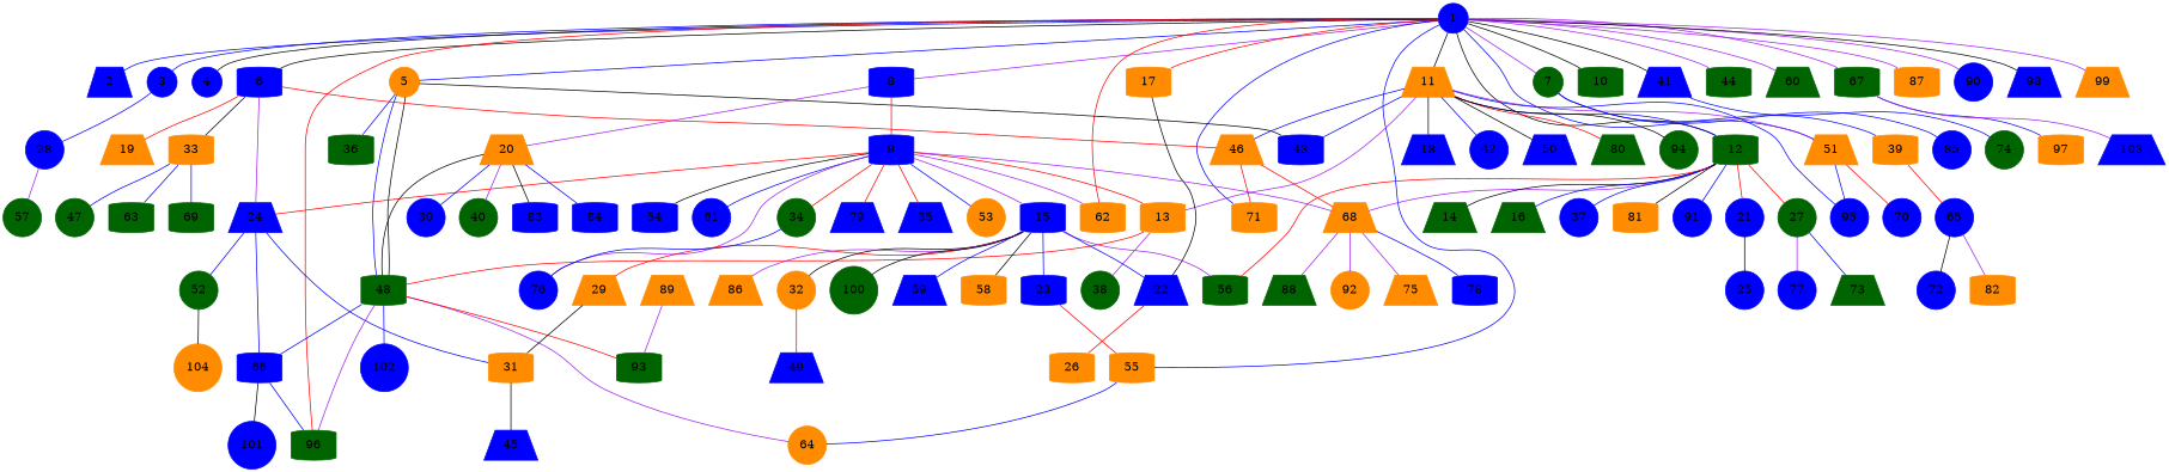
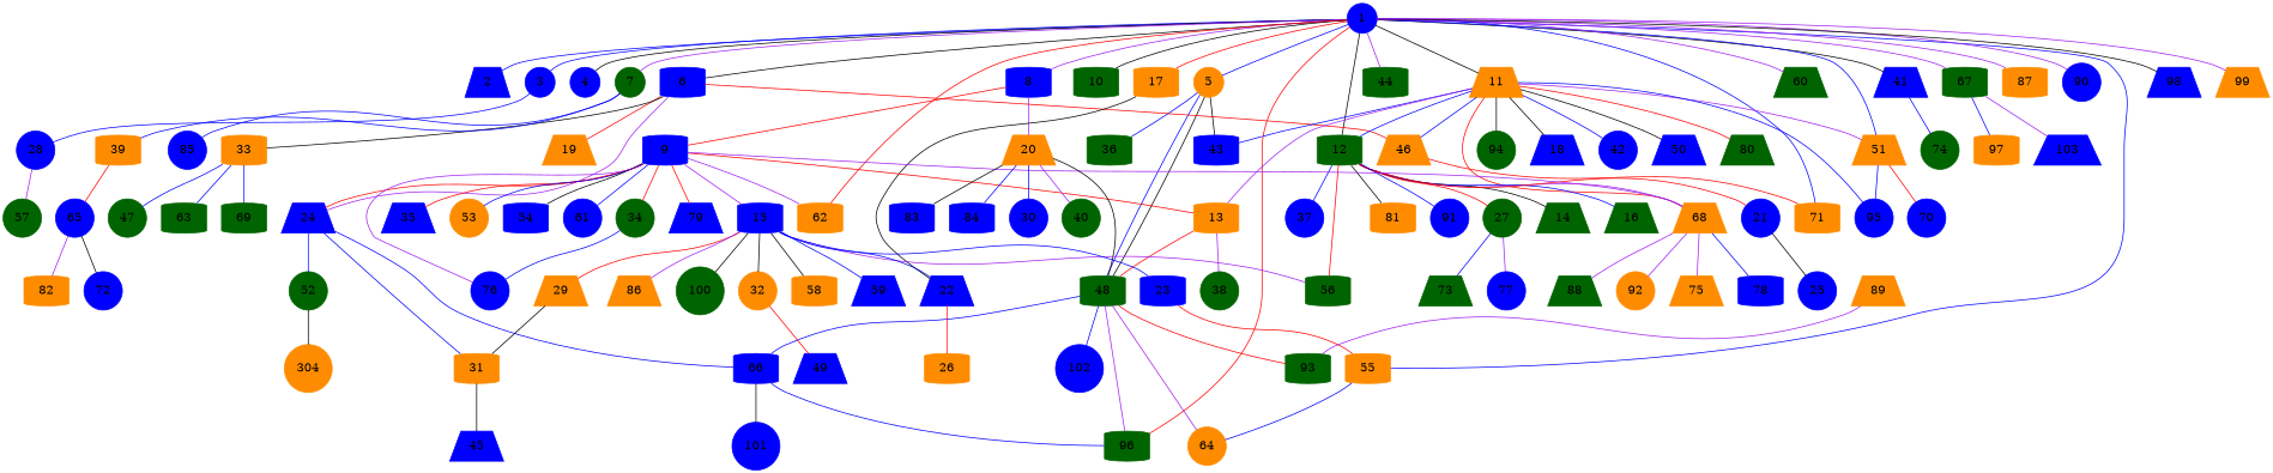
  graph {
    node [color=blue shape=circle style=filled]
    edge [color=blue]
    2 [shape=trapezium]
    1
    3
    4
    5 [color=darkorange]
    6 [shape=cylinder]
    7 [color=darkgreen]
    8 [shape=cylinder]
    10 [color=darkgreen shape=cylinder]
    11 [color=darkorange shape=trapezium]
    12 [color=darkgreen shape=cylinder]
    17 [color=darkorange shape=cylinder]
    41 [shape=trapezium]
    44 [color=darkgreen shape=cylinder]
    51 [color=darkorange shape=trapezium]
    55 [color=darkorange shape=cylinder]
    60 [color=darkgreen shape=trapezium]
    62 [color=darkorange shape=cylinder]
    67 [color=darkgreen shape=cylinder]
    71 [color=darkorange shape=cylinder]
    87 [color=darkorange shape=cylinder]
    90
    96 [color=darkgreen shape=cylinder]
    98 [shape=trapezium]
    99 [color=darkorange shape=trapezium]
    28
    36 [color=darkgreen shape=cylinder]
    43 [shape=cylinder]
    48 [color=darkgreen shape=cylinder]
    19 [color=darkorange shape=trapezium]
    24 [shape=trapezium]
    33 [color=darkorange shape=cylinder]
    46 [color=darkorange shape=trapezium]
    39 [color=darkorange shape=cylinder]
    85
    9 [shape=cylinder]
    20 [color=darkorange shape=trapezium]
    13 [color=darkorange shape=cylinder]
    68 [color=darkorange shape=trapezium]
    18 [shape=trapezium]
    42
    50 [shape=trapezium]
    80 [color=darkgreen shape=trapezium]
    94 [color=darkgreen]
    95
    14 [color=darkgreen shape=trapezium]
    16 [color=darkgreen shape=trapezium]
    21
    27 [color=darkgreen]
    37
    56 [color=darkgreen shape=cylinder]
    81 [color=darkorange shape=cylinder]
    91
    22 [shape=trapezium]
    74 [color=darkgreen]
    70
    64 [color=darkorange]
    97 [color=darkorange shape=cylinder]
    103 [shape=trapezium]
    57 [color=darkgreen]
    66 [shape=cylinder]
    93 [color=darkgreen shape=cylinder]
    102
    31 [color=darkorange shape=cylinder]
    52 [color=darkgreen]
    47 [color=darkgreen]
    63 [color=darkgreen shape=cylinder]
    69 [color=darkgreen shape=cylinder]
    65
    15 [shape=cylinder]
    34 [color=darkgreen]
    35 [shape=trapezium]
    53 [color=darkorange]
    54 [shape=cylinder]
    61
    76
    79 [shape=trapezium]
    30
    40 [color=darkgreen]
    83 [shape=cylinder]
    84 [shape=cylinder]
    38 [color=darkgreen]
    23 [shape=cylinder]
    29 [color=darkorange shape=trapezium]
    32 [color=darkorange]
    58 [color=darkorange shape=cylinder]
    59 [shape=trapezium]
    86 [color=darkorange shape=trapezium]
    100 [color=darkgreen]
    75 [color=darkorange shape=trapezium]
    78 [shape=cylinder]
    88 [color=darkgreen shape=trapezium]
    92 [color=darkorange]
    25
    73 [color=darkgreen shape=trapezium]
    77
    26 [color=darkorange shape=cylinder]
    49 [shape=trapezium]
    45 [shape=trapezium]
-   104 [color=darkorange]
+   104 [color=darkorange label=304]
    101
    89 [color=darkorange shape=trapezium]
    72
    82 [color=darkorange shape=cylinder]
    1 -- 2
    1 -- 3
    1 -- 4 [color=black]
    1 -- 5
    1 -- 6 [color=black]
    1 -- 7 [color=purple]
    1 -- 8 [color=purple]
    1 -- 10 [color=black]
    1 -- 11 [color=black]
    1 -- 12 [color=black]
    1 -- 17 [color=red]
    1 -- 41 [color=black]
    1 -- 44 [color=purple]
    1 -- 51
    1 -- 55
    1 -- 60 [color=purple]
    1 -- 62 [color=red]
    1 -- 67 [color=purple]
    1 -- 71
    1 -- 87 [color=purple]
    1 -- 90 [color=purple]
    1 -- 96 [color=red]
    1 -- 98 [color=black]
    1 -- 99 [color=purple]
    3 -- 28
    5 -- 36
    5 -- 43 [color=black]
    5 -- 48
    5 -- 48 [color=black]
    6 -- 19 [color=red]
    6 -- 24 [color=purple]
    6 -- 33 [color=black]
    6 -- 46 [color=red]
    7 -- 39
    7 -- 85
    8 -- 9 [color=red]
    8 -- 20 [color=purple]
    11 -- 12
    11 -- 51 [color=purple]
    11 -- 43
    11 -- 46
    11 -- 13 [color=purple]
-   46 -- 68 [color=red]
+   11 -- 68 [color=red]
    11 -- 18 [color=black]
    11 -- 42
    11 -- 50 [color=black]
    11 -- 80 [color=red]
    11 -- 94 [color=black]
    11 -- 95
    12 -- 68 [color=purple]
    12 -- 14 [color=black]
    12 -- 16
    12 -- 21 [color=red]
    12 -- 27 [color=red]
    12 -- 37
    12 -- 56 [color=red]
    12 -- 81 [color=black]
    12 -- 91
    17 -- 22 [color=black]
    41 -- 74
    51 -- 95
    51 -- 70 [color=red]
    55 -- 64
    67 -- 97
    67 -- 103 [color=purple]
    28 -- 57 [color=purple]
    48 -- 96 [color=purple]
    48 -- 64 [color=purple]
    48 -- 66
    48 -- 93 [color=red]
    48 -- 102
    24 -- 66
    24 -- 31
    24 -- 52
    33 -- 47
    33 -- 63
    33 -- 69
    46 -- 71 [color=red]
    39 -- 65 [color=red]
    9 -- 62 [color=purple]
    9 -- 24 [color=red]
    9 -- 13 [color=red]
    9 -- 68 [color=purple]
    9 -- 15 [color=purple]
    9 -- 34 [color=red]
    9 -- 35 [color=red]
    9 -- 53
    9 -- 54 [color=black]
    9 -- 61
    9 -- 76 [color=purple]
    9 -- 79 [color=red]
    20 -- 48 [color=black]
    20 -- 30
    20 -- 40 [color=purple]
    20 -- 83 [color=black]
    20 -- 84
    13 -- 48 [color=red]
    13 -- 38 [color=purple]
    68 -- 75 [color=purple]
    68 -- 78
    68 -- 88 [color=purple]
    68 -- 92 [color=purple]
    21 -- 25 [color=black]
    27 -- 73
    27 -- 77 [color=purple]
    22 -- 26 [color=red]
    66 -- 96
    66 -- 101 [color=black]
    31 -- 45 [color=black]
    52 -- 104 [color=black]
    65 -- 72 [color=black]
    65 -- 82 [color=purple]
    15 -- 56 [color=purple]
    15 -- 22
    15 -- 23
    15 -- 29 [color=red]
    15 -- 32 [color=black]
    15 -- 58 [color=black]
    15 -- 59
    15 -- 86 [color=purple]
    15 -- 100 [color=black]
    34 -- 76
    23 -- 55 [color=red]
    29 -- 31 [color=black]
    32 -- 49 [color=red]
    89 -- 93 [color=purple]
  }
